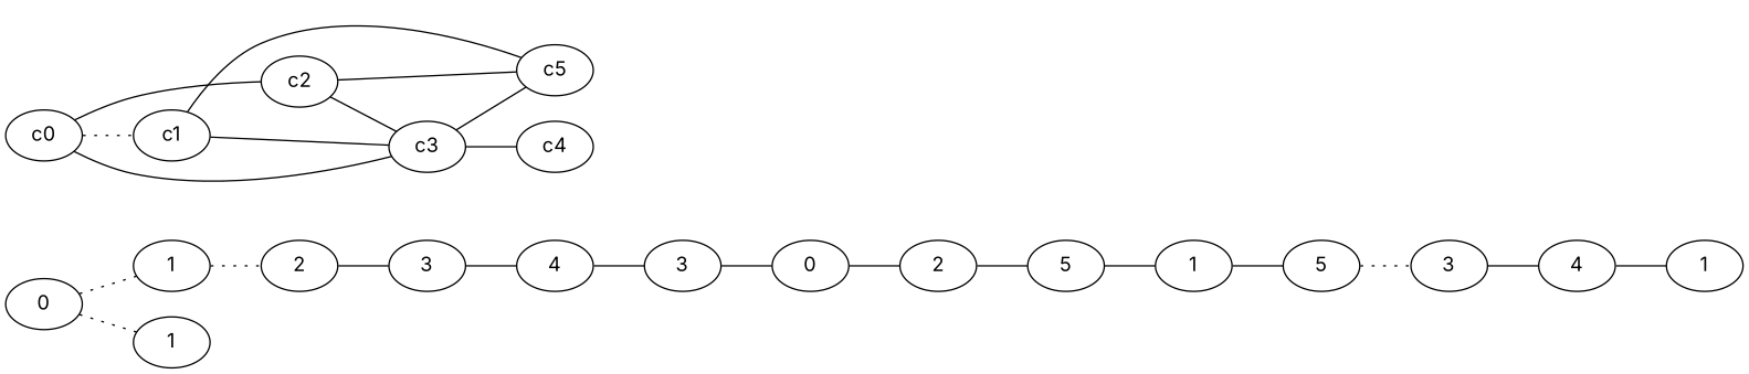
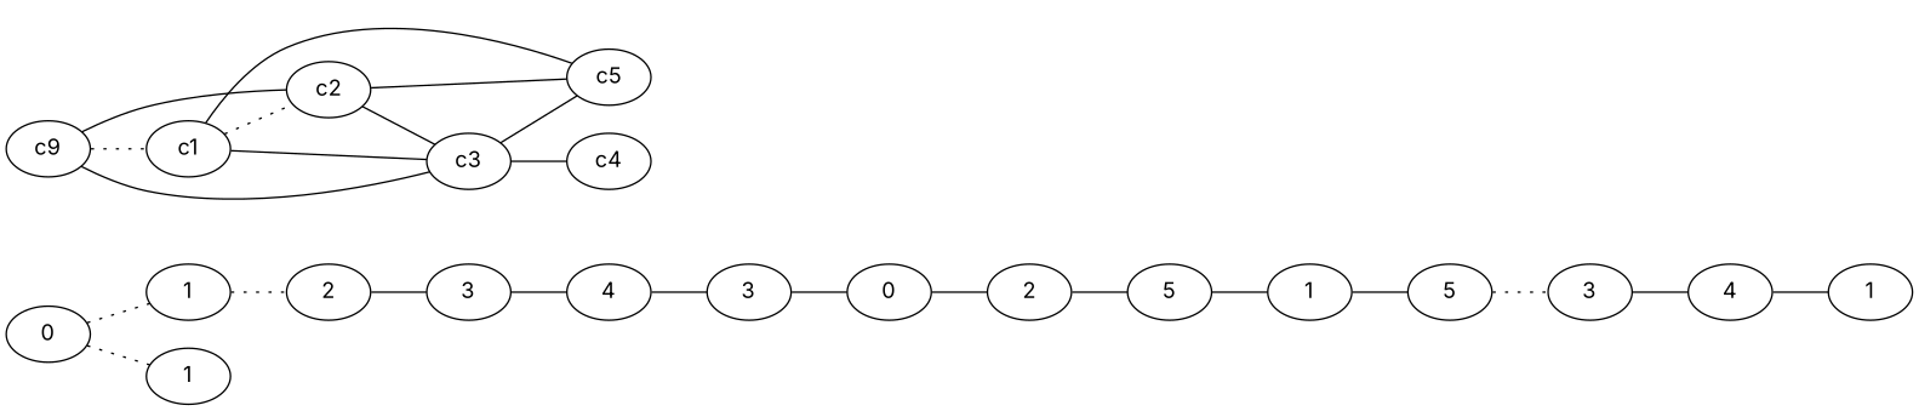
  graph {
    fontname=Inter
    rankdir=LR
    node [fontname=Inter]
    edge [fontname=Inter]
    n1 [label=0]
    n2 [label=1]
    n3 [label=1]
    n4 [label=2]
    n5 [label=3]
    n6 [label=4]
    n7 [label=3]
    n8 [label=0]
    n9 [label=2]
    n10 [label=5]
    n11 [label=1]
    n12 [label=5]
    n13 [label=3]
    n14 [label=4]
    n15 [label=1]
-   c0
+   c0 [label=c9]
    c1
    c2
    c3
    c5
    c4
    n1 -- n2 [style=dotted]
    n1 -- n3 [style=dotted]
    n2 -- n4 [style=dotted]
    n4 -- n5
    n5 -- n6
    n6 -- n7
    n7 -- n8
    n8 -- n9
    n9 -- n10
    n10 -- n11
    n11 -- n12
    n12 -- n13 [style=dotted]
    n13 -- n14
    n14 -- n15
    c0 -- c1 [style=dotted]
    c0 -- c2
    c0 -- c3
+   c1 -- c2 [style=dotted]
    c1 -- c3
    c1 -- c5
    c2 -- c3
    c2 -- c5
    c3 -- c5 [style=solid]
    c3 -- c4
  }
